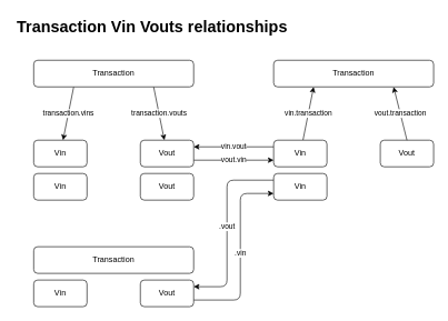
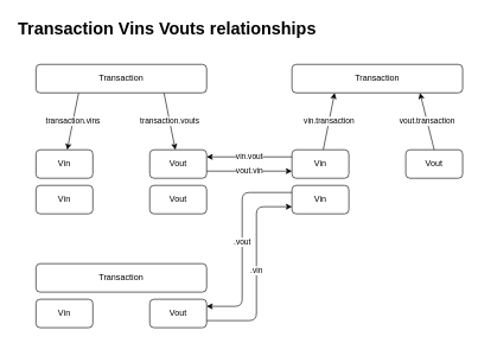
  <mxCell id="0" />
  <mxCell id="1" parent="0" />
  <mxCell id="2" value="vin.transaction" style="edgeStyle=none;html=1;entryX=0.25;entryY=1;entryDx=0;entryDy=0;" edge="1" parent="1" source="4" target="8"><mxGeometry relative="1" as="geometry" /></mxCell>
  <mxCell id="3" value="vin.vout" style="edgeStyle=none;html=1;exitX=0;exitY=0.25;exitDx=0;exitDy=0;entryX=1;entryY=0.25;entryDx=0;entryDy=0;" edge="1" parent="1" source="4" target="11"><mxGeometry relative="1" as="geometry" /></mxCell>
  <mxCell id="4" value="Vin" style="rounded=1;whiteSpace=wrap;html=1;" vertex="1" parent="1"><mxGeometry x="410" y="210" width="80" height="40" as="geometry" /></mxCell>
  <mxCell id="5" value="vout.vin" style="edgeStyle=none;html=1;entryX=0;entryY=0.75;entryDx=0;entryDy=0;exitX=1;exitY=0.75;exitDx=0;exitDy=0;" edge="1" parent="1" source="11" target="4"><mxGeometry relative="1" as="geometry" /></mxCell>
  <mxCell id="6" value="Vout" style="rounded=1;whiteSpace=wrap;html=1;" vertex="1" parent="1"><mxGeometry x="570" y="210" width="80" height="40" as="geometry" /></mxCell>
  <mxCell id="7" value="transaction.vouts" style="edgeStyle=none;html=1;exitX=0.75;exitY=1;exitDx=0;exitDy=0;" edge="1" parent="1" source="13" target="11"><mxGeometry relative="1" as="geometry" /></mxCell>
  <mxCell id="8" value="Transaction" style="rounded=1;whiteSpace=wrap;html=1;" vertex="1" parent="1"><mxGeometry x="410" y="90" width="240" height="40" as="geometry" /></mxCell>
  <mxCell id="9" value="Vin" style="rounded=1;whiteSpace=wrap;html=1;" vertex="1" parent="1"><mxGeometry x="50" y="210" width="80" height="40" as="geometry" /></mxCell>
  <mxCell id="10" value="vout.transaction" style="edgeStyle=none;html=1;entryX=0.75;entryY=1;entryDx=0;entryDy=0;exitX=0.5;exitY=0;exitDx=0;exitDy=0;" edge="1" parent="1" source="6" target="8"><mxGeometry relative="1" as="geometry" /></mxCell>
  <mxCell id="11" value="Vout" style="rounded=1;whiteSpace=wrap;html=1;" vertex="1" parent="1"><mxGeometry x="210" y="210" width="80" height="40" as="geometry" /></mxCell>
  <mxCell id="12" value="transaction.vins" style="edgeStyle=none;html=1;exitX=0.25;exitY=1;exitDx=0;exitDy=0;" edge="1" parent="1" source="13" target="9"><mxGeometry relative="1" as="geometry" /></mxCell>
  <mxCell id="13" value="Transaction" style="rounded=1;whiteSpace=wrap;html=1;" vertex="1" parent="1"><mxGeometry x="50" y="90" width="240" height="40" as="geometry" /></mxCell>
  <mxCell id="14" value="Vout" style="rounded=1;whiteSpace=wrap;html=1;" vertex="1" parent="1"><mxGeometry x="210" y="260" width="80" height="40" as="geometry" /></mxCell>
  <mxCell id="15" value="Vin" style="rounded=1;whiteSpace=wrap;html=1;" vertex="1" parent="1"><mxGeometry x="50" y="260" width="80" height="40" as="geometry" /></mxCell>
- <mxCell id="16" value="&lt;h1&gt;Transaction Vin Vouts relationships&lt;/h1&gt;" style="text;html=1;strokeColor=none;fillColor=none;spacing=5;spacingTop=-20;whiteSpace=wrap;overflow=hidden;rounded=0;" vertex="1" parent="1"><mxGeometry x="20" y="20" width="470" height="40" as="geometry" /></mxCell>
+ <mxCell id="16" value="&lt;h1&gt;Transaction Vins Vouts relationships&lt;/h1&gt;" style="text;html=1;strokeColor=none;fillColor=none;spacing=5;spacingTop=-20;whiteSpace=wrap;overflow=hidden;rounded=0;" vertex="1" parent="1"><mxGeometry x="20" y="20" width="470" height="40" as="geometry" /></mxCell>
  <mxCell id="17" value=".vout" style="edgeStyle=elbowEdgeStyle;html=1;entryX=1;entryY=0.25;entryDx=0;entryDy=0;exitX=0;exitY=0.25;exitDx=0;exitDy=0;" edge="1" parent="1" source="18" target="21"><mxGeometry relative="1" as="geometry"><Array as="points"><mxPoint x="340" y="350" /></Array></mxGeometry></mxCell>
  <mxCell id="18" value="Vin" style="rounded=1;whiteSpace=wrap;html=1;" vertex="1" parent="1"><mxGeometry x="410" y="260" width="80" height="40" as="geometry" /></mxCell>
  <mxCell id="19" value="Vin" style="rounded=1;whiteSpace=wrap;html=1;" vertex="1" parent="1"><mxGeometry x="50" y="420" width="80" height="40" as="geometry" /></mxCell>
  <mxCell id="20" value=".vin" style="edgeStyle=elbowEdgeStyle;html=1;entryX=0;entryY=0.75;entryDx=0;entryDy=0;exitX=1;exitY=0.75;exitDx=0;exitDy=0;" edge="1" parent="1" source="21" target="18"><mxGeometry relative="1" as="geometry"><Array as="points"><mxPoint x="360" y="380" /></Array></mxGeometry></mxCell>
  <mxCell id="21" value="Vout" style="rounded=1;whiteSpace=wrap;html=1;" vertex="1" parent="1"><mxGeometry x="210" y="420" width="80" height="40" as="geometry" /></mxCell>
  <mxCell id="22" value="Transaction" style="rounded=1;whiteSpace=wrap;html=1;" vertex="1" parent="1"><mxGeometry x="50" y="370" width="240" height="40" as="geometry" /></mxCell>
